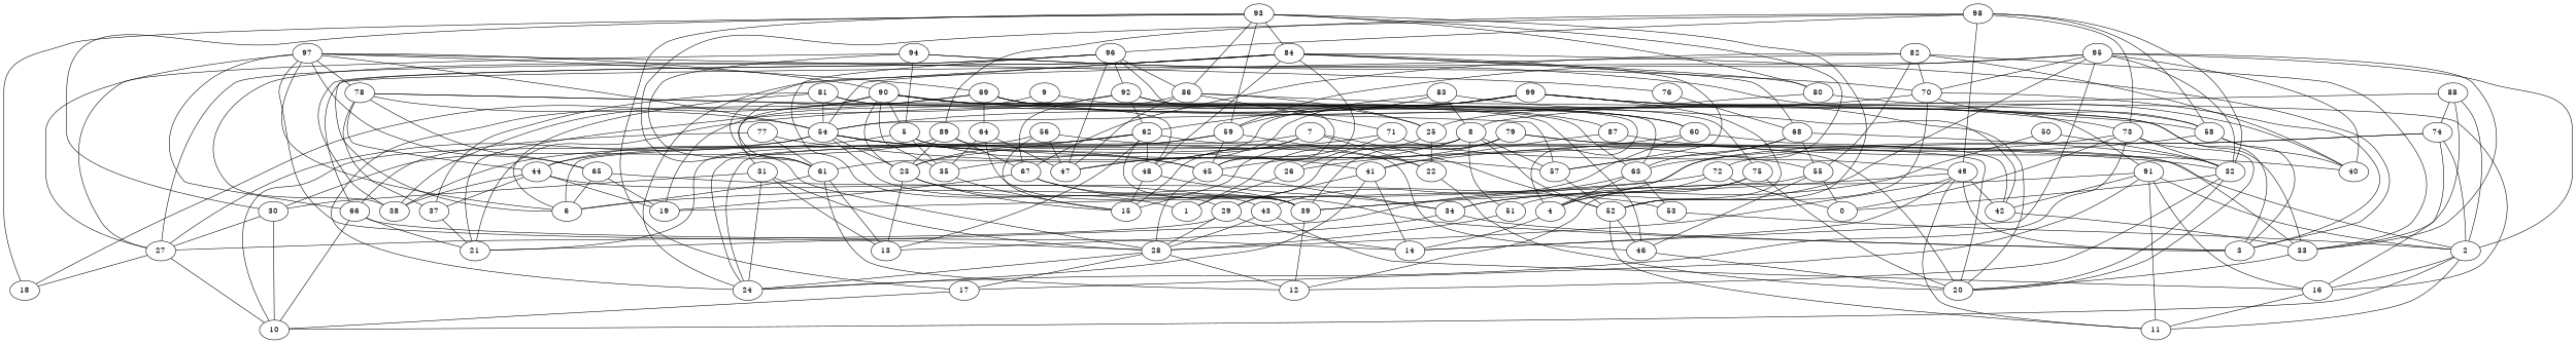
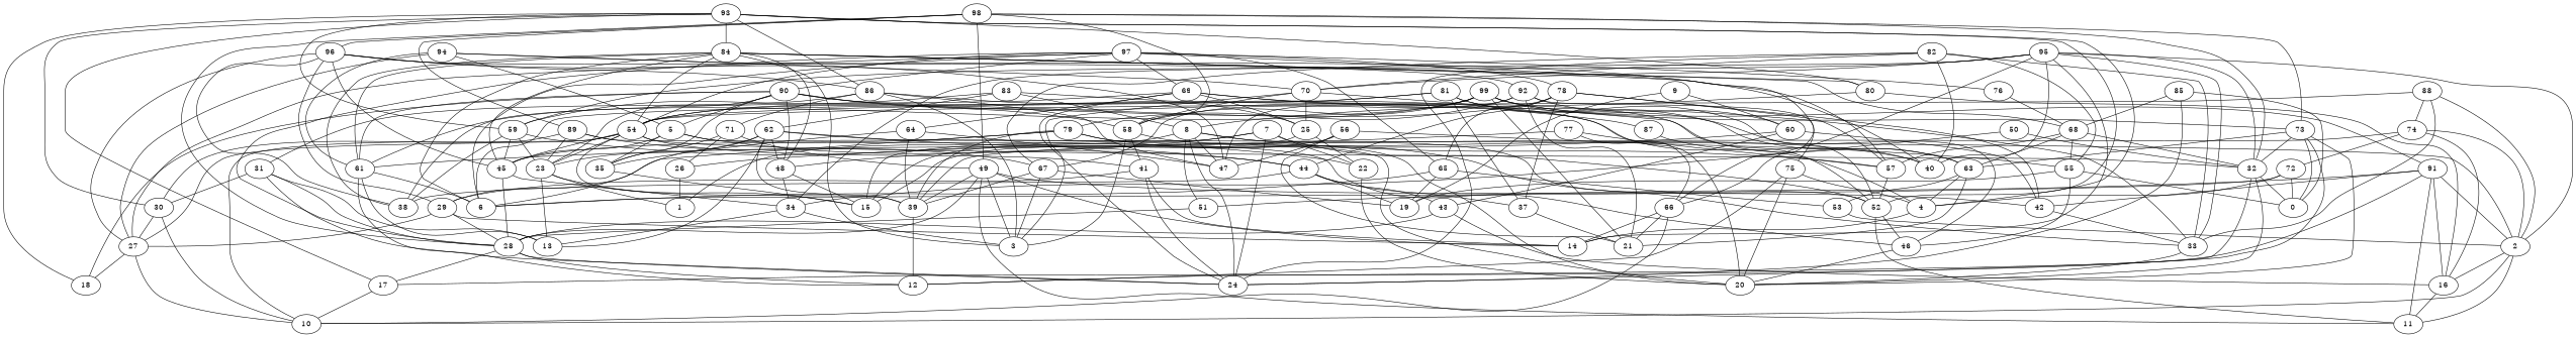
  digraph {
    edge [color=black dir=none]
    93
    52
    30
    59
    17
    84
    18
    4
    86
    80
    11
    46
    10
    27
    45
    23
    22
    38
    88
    2
    54
    33
    74
    16
    41
    32
    39
    24
    14
    29
    34
    28
    15
    13
    1
    20
    12
    0
    50
    3
    67
    19
    64
    47
    35
    98
    49
    58
    89
    73
    96
    42
    40
    43
    48
    77
    66
    57
    61
    21
    6
    68
    71
    26
    83
    62
    8
    44
    51
    7
    25
    90
    87
    5
    31
    78
    37
    65
    53
    97
    69
    76
    63
    55
    82
    70
    72
    60
    9
    75
    91
+   85
    92
    99
    79
    56
    94
    95
    81
    subgraph sub_1 {
      93
      52
      30
      59
      17
      84
      18
      4
      86
      80
      11
      46
      10
      27
      45
      23
      22
      38
      88
      2
      54
      33
      74
      16
      41
      32
      39
      24
      14
      29
      34
      28
      15
      13
      1
      20
      12
      0
      50
      3
      67
      19
      64
      47
      35
      98
      49
      58
      89
      73
      96
      42
      40
      43
      48
      77
      66
      57
      61
      21
      6
      68
      71
      26
      83
      62
      8
      44
      51
      7
      25
      90
      87
      5
      31
      78
      37
      65
      53
      97
      69
      76
      63
      55
      82
      70
      72
      60
      9
      75
      91
+     85
      92
      99
      79
      56
      94
      95
      81
    }
    93 -> 52
    93 -> 30
    93 -> 59
    93 -> 17
    93 -> 84
    93 -> 18
    93 -> 4
    93 -> 86
    93 -> 80
    52 -> 11
    52 -> 46
    30 -> 10
    30 -> 27
    59 -> 45
    59 -> 23
    59 -> 22
    59 -> 38
    17 -> 10
    84 -> 80
    84 -> 45
    84 -> 38
    84 -> 54
    84 -> 3
    84 -> 48
    84 -> 57
    84 -> 61
    84 -> 6
    84 -> 68
    4 -> 14
    86 -> 3
    86 -> 47
    86 -> 71
    86 -> 25
    86 -> 31
    80 -> 16
    80 -> 8
    46 -> 20
    27 -> 18
    27 -> 10
    45 -> 34
    45 -> 28
    23 -> 15
    23 -> 13
    23 -> 1
    22 -> 20
    88 -> 2
    88 -> 54
    88 -> 33
    88 -> 74
    2 -> 11
    2 -> 10
    2 -> 16
    54 -> 10
    54 -> 27
    54 -> 45
    54 -> 23
    54 -> 41
    54 -> 32
    54 -> 39
    33 -> 20
    74 -> 2
    74 -> 16
    74 -> 39
    74 -> 72
    16 -> 11
    41 -> 24
    41 -> 14
    41 -> 29
    32 -> 20
    32 -> 12
    32 -> 0
    39 -> 12
    29 -> 27
    29 -> 14
    29 -> 28
    34 -> 13
    34 -> 3
    28 -> 17
    28 -> 24
    28 -> 12
    50 -> 32
    50 -> 34
    67 -> 39
    67 -> 3
    67 -> 19
    64 -> 39
    64 -> 47
    64 -> 35
    35 -> 15
    98 -> 32
    98 -> 28
    98 -> 49
    98 -> 58
    98 -> 89
    98 -> 73
    98 -> 96
    49 -> 11
    49 -> 39
    49 -> 14
    49 -> 28
    49 -> 3
    49 -> 42
    58 -> 41
    58 -> 3
    58 -> 40
    89 -> 30
    89 -> 23
    89 -> 20
    89 -> 67
    73 -> 32
    73 -> 24
    73 -> 20
    73 -> 0
    73 -> 63
    96 -> 86
    96 -> 27
    96 -> 45
    96 -> 38
    96 -> 29
    96 -> 47
    96 -> 92
    42 -> 33
    43 -> 16
    43 -> 28
    48 -> 34
    48 -> 15
    77 -> 66
    77 -> 57
    77 -> 61
    66 -> 10
    66 -> 14
    66 -> 21
    57 -> 52
    61 -> 13
    61 -> 12
    61 -> 6
    68 -> 32
    68 -> 57
    68 -> 63
    68 -> 55
    71 -> 35
    71 -> 49
    71 -> 26
    26 -> 1
    83 -> 59
    83 -> 20
    83 -> 62
    83 -> 8
    62 -> 23
    62 -> 2
    62 -> 39
    62 -> 13
    62 -> 48
    62 -> 6
    62 -> 44
    8 -> 52
    8 -> 24
    8 -> 1
    8 -> 47
    8 -> 57
    8 -> 51
    44 -> 38
    44 -> 19
    44 -> 43
    44 -> 37
    51 -> 28
    7 -> 52
    7 -> 22
    7 -> 24
    7 -> 15
    7 -> 48
    25 -> 22
    25 -> 15
    90 -> 18
    90 -> 4
    90 -> 23
    90 -> 35
    90 -> 58
    90 -> 48
    90 -> 61
    90 -> 87
    90 -> 5
-   87 -> 41
    87 -> 40
    5 -> 46
    5 -> 45
    5 -> 35
    5 -> 44
    31 -> 30
    31 -> 24
    31 -> 28
    31 -> 13
    78 -> 54
    78 -> 42
    78 -> 57
    78 -> 44
    78 -> 37
    78 -> 65
    37 -> 21
    65 -> 19
    65 -> 6
    65 -> 53
    53 -> 2
    97 -> 27
    97 -> 54
    97 -> 28
    97 -> 66
    97 -> 6
    97 -> 90
    97 -> 78
    97 -> 65
    97 -> 69
    97 -> 76
    69 -> 38
    69 -> 33
    69 -> 24
    69 -> 64
    69 -> 25
    69 -> 63
    76 -> 68
    63 -> 4
    63 -> 21
    63 -> 53
    55 -> 46
    55 -> 0
    55 -> 19
    82 -> 33
    82 -> 24
    82 -> 67
    82 -> 40
    82 -> 55
    82 -> 70
    70 -> 52
    70 -> 3
    70 -> 58
    70 -> 25
    72 -> 4
    72 -> 0
    72 -> 6
    60 -> 42
    60 -> 43
    60 -> 26
    9 -> 19
    9 -> 60
    75 -> 4
    75 -> 20
    75 -> 12
    91 -> 17
    91 -> 11
    91 -> 2
    91 -> 16
    91 -> 42
    91 -> 51
+   85 -> 24
+   85 -> 0
+   85 -> 68
    92 -> 67
    92 -> 21
-   92 -> 62
+   92 -> 79
    92 -> 60
    92 -> 75
    99 -> 52
    99 -> 54
    99 -> 47
    99 -> 58
    99 -> 73
    99 -> 61
    99 -> 21
    99 -> 91
    79 -> 45
    79 -> 33
    79 -> 39
    79 -> 29
    79 -> 20
    56 -> 15
    56 -> 47
    56 -> 21
    56 -> 55
    94 -> 27
    94 -> 40
    94 -> 61
    94 -> 5
    94 -> 70
    95 -> 59
    95 -> 2
    95 -> 33
    95 -> 32
    95 -> 14
    95 -> 34
    95 -> 40
    95 -> 66
    95 -> 70
    81 -> 46
    81 -> 54
    81 -> 6
    81 -> 37
    81 -> 63
  }
